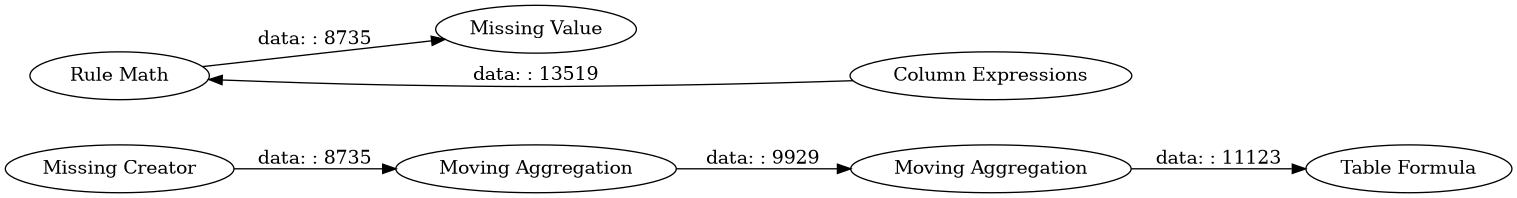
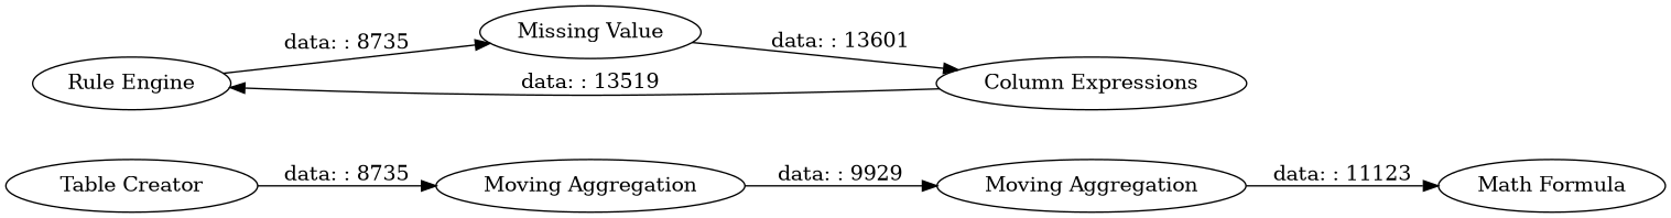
  digraph {
    rankdir=LR
    n1 [label="Moving Aggregation"]
    n2 [label="Moving Aggregation"]
-   n3 [label="Table Formula"]
-   n4 [label="Rule Math"]
+   n3 [label="Math Formula"]
+   n4 [label="Rule Engine"]
    n5 [label="Missing Value"]
    n6 [label="Column Expressions"]
-   n7 [label="Missing Creator"]
+   n7 [label="Table Creator"]
    n1 -> n2 [label="data: : 9929"]
    n2 -> n3 [label="data: : 11123"]
    n4 -> n5 [label="data: : 8735"]
+   n5 -> n6 [label="data: : 13601"]
    n6 -> n4 [label="data: : 13519"]
    n7 -> n1 [label="data: : 8735"]
  }
